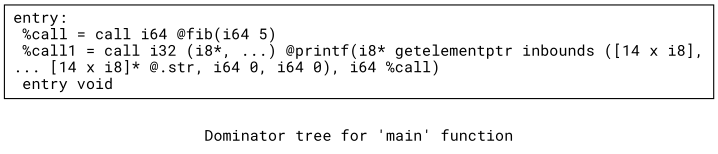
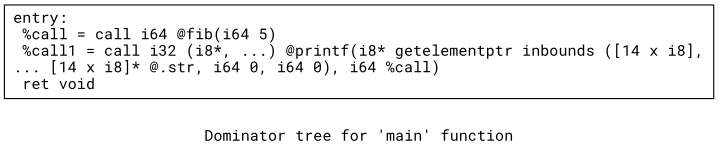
  digraph {
    label="Dominator tree for 'main' function"
    rankdir=LR
    fontname="Roboto Mono"
-   n1 [label="{entry:\l  %call = call i64 @fib(i64 5)\l  %call1 = call i32 (i8*, ...) @printf(i8* getelementptr inbounds ([14 x i8],\l... [14 x i8]* @.str, i64 0, i64 0), i64 %call)\l  entry void\l}" shape=record fontname="Roboto Mono"]
+   n1 [label="{entry:\l  %call = call i64 @fib(i64 5)\l  %call1 = call i32 (i8*, ...) @printf(i8* getelementptr inbounds ([14 x i8],\l... [14 x i8]* @.str, i64 0, i64 0), i64 %call)\l  ret void\l}" shape=record fontname="Roboto Mono"]
  }
